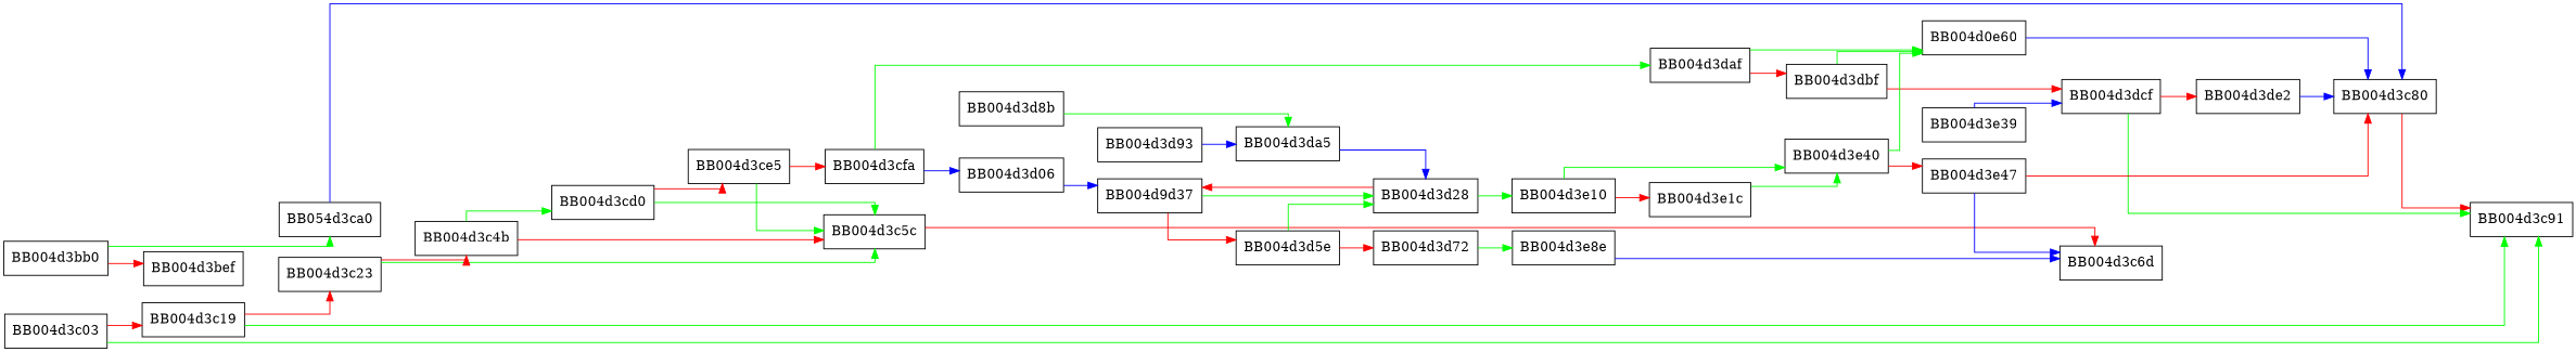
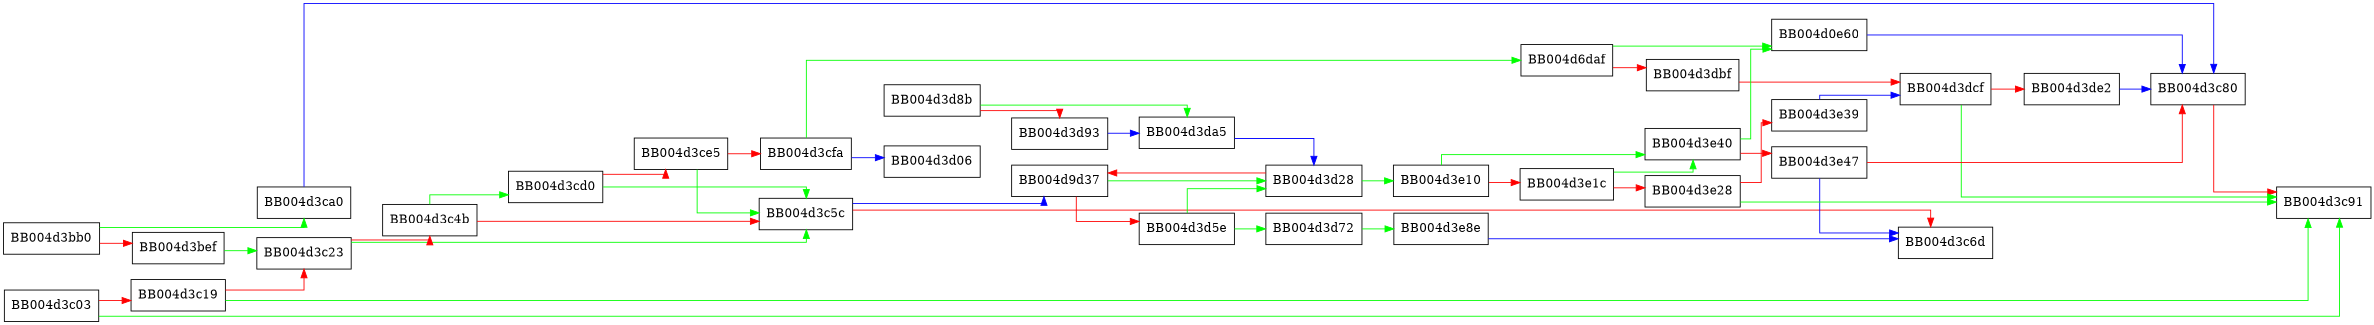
  digraph {
    rankdir=LR
    splines=ortho
    node [shape=box]
    edge [color=green]
    BB004d3bb0
-   BB004d3ca0 [label=BB054d3ca0]
+   BB004d3ca0
    BB004d3bef
    BB004d3c80
    BB004d3c23
    BB004d3c91
    BB004d3c5c
    BB004d3c4b
    BB004d3c03
    BB004d3c19
    BB004d3c6d
    BB004d3cd0
    BB004d3ce5
    BB004d3cfa
-   BB004d3daf
+   BB004d3daf [label=BB004d6daf]
    BB004d3d06
    n17 [label=BB004d0e60]
    BB004d3dbf
    n19 [label=BB004d9d37]
    BB004d3dcf
    BB004d3d28
    BB004d3d5e
    BB004d3e10
    BB004d3d72
    BB004d3e40
    BB004d3e1c
    BB004d3e47
+   BB004d3e28
    BB004d3e8e
    BB004d3d8b
    BB004d3da5
    BB004d3d93
    BB004d3de2
    BB004d3e39
    BB004d3bb0 -> BB004d3ca0
    BB004d3bb0 -> BB004d3bef [color=red]
    BB004d3ca0 -> BB004d3c80 [color=blue]
+   BB004d3bef -> BB004d3c23
    BB004d3c80 -> BB004d3c91 [color=red]
    BB004d3c23 -> BB004d3c5c
    BB004d3c23 -> BB004d3c4b [color=red]
    BB004d3c5c -> BB004d3c6d [color=red]
    BB004d3c4b -> BB004d3c5c [color=red]
    BB004d3c4b -> BB004d3cd0
    BB004d3c03 -> BB004d3c91
    BB004d3c03 -> BB004d3c19 [color=red]
    BB004d3c19 -> BB004d3c23 [color=red]
    BB004d3c19 -> BB004d3c91
    BB004d3cd0 -> BB004d3c5c
    BB004d3cd0 -> BB004d3ce5 [color=red]
    BB004d3ce5 -> BB004d3c5c
    BB004d3ce5 -> BB004d3cfa [color=red]
    BB004d3cfa -> BB004d3daf
    BB004d3cfa -> BB004d3d06 [color=blue]
    BB004d3daf -> n17
    BB004d3daf -> BB004d3dbf [color=red]
-   BB004d3d06 -> n19 [color=blue]
+   BB004d3c5c -> n19 [color=blue]
    n17 -> BB004d3c80 [color=blue]
-   BB004d3dbf -> n17
    BB004d3dbf -> BB004d3dcf [color=red]
    n19 -> BB004d3d28
    n19 -> BB004d3d5e [color=red]
    BB004d3dcf -> BB004d3c91
    BB004d3dcf -> BB004d3de2 [color=red]
    BB004d3d28 -> n19 [color=red]
    BB004d3d28 -> BB004d3e10
    BB004d3d5e -> BB004d3d28
-   BB004d3d5e -> BB004d3d72 [color=red]
+   BB004d3d5e -> BB004d3d72
    BB004d3e10 -> BB004d3e40
    BB004d3e10 -> BB004d3e1c [color=red]
    BB004d3d72 -> BB004d3e8e
    BB004d3e40 -> n17
    BB004d3e40 -> BB004d3e47 [color=red]
    BB004d3e1c -> BB004d3e40
+   BB004d3e1c -> BB004d3e28 [color=red]
    BB004d3e47 -> BB004d3c80 [color=red]
    BB004d3e47 -> BB004d3c6d [color=blue]
+   BB004d3e28 -> BB004d3c91
+   BB004d3e28 -> BB004d3e39 [color=red]
    BB004d3e8e -> BB004d3c6d [color=blue]
    BB004d3d8b -> BB004d3da5
+   BB004d3d8b -> BB004d3d93 [color=red]
    BB004d3da5 -> BB004d3d28 [color=blue]
    BB004d3d93 -> BB004d3da5 [color=blue]
    BB004d3de2 -> BB004d3c80 [color=blue]
    BB004d3e39 -> BB004d3dcf [color=blue]
  }
